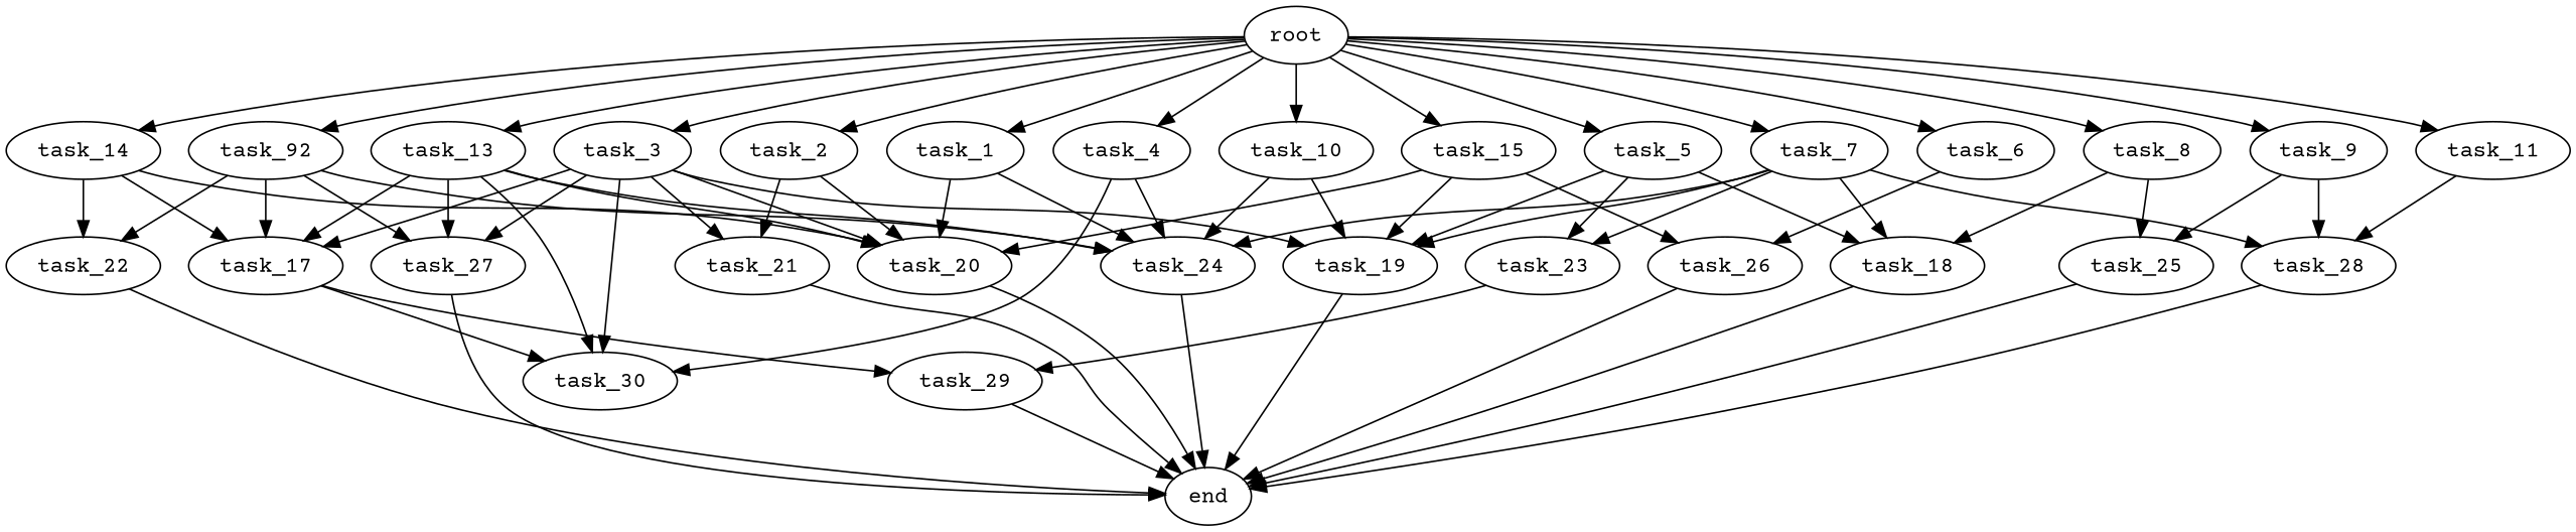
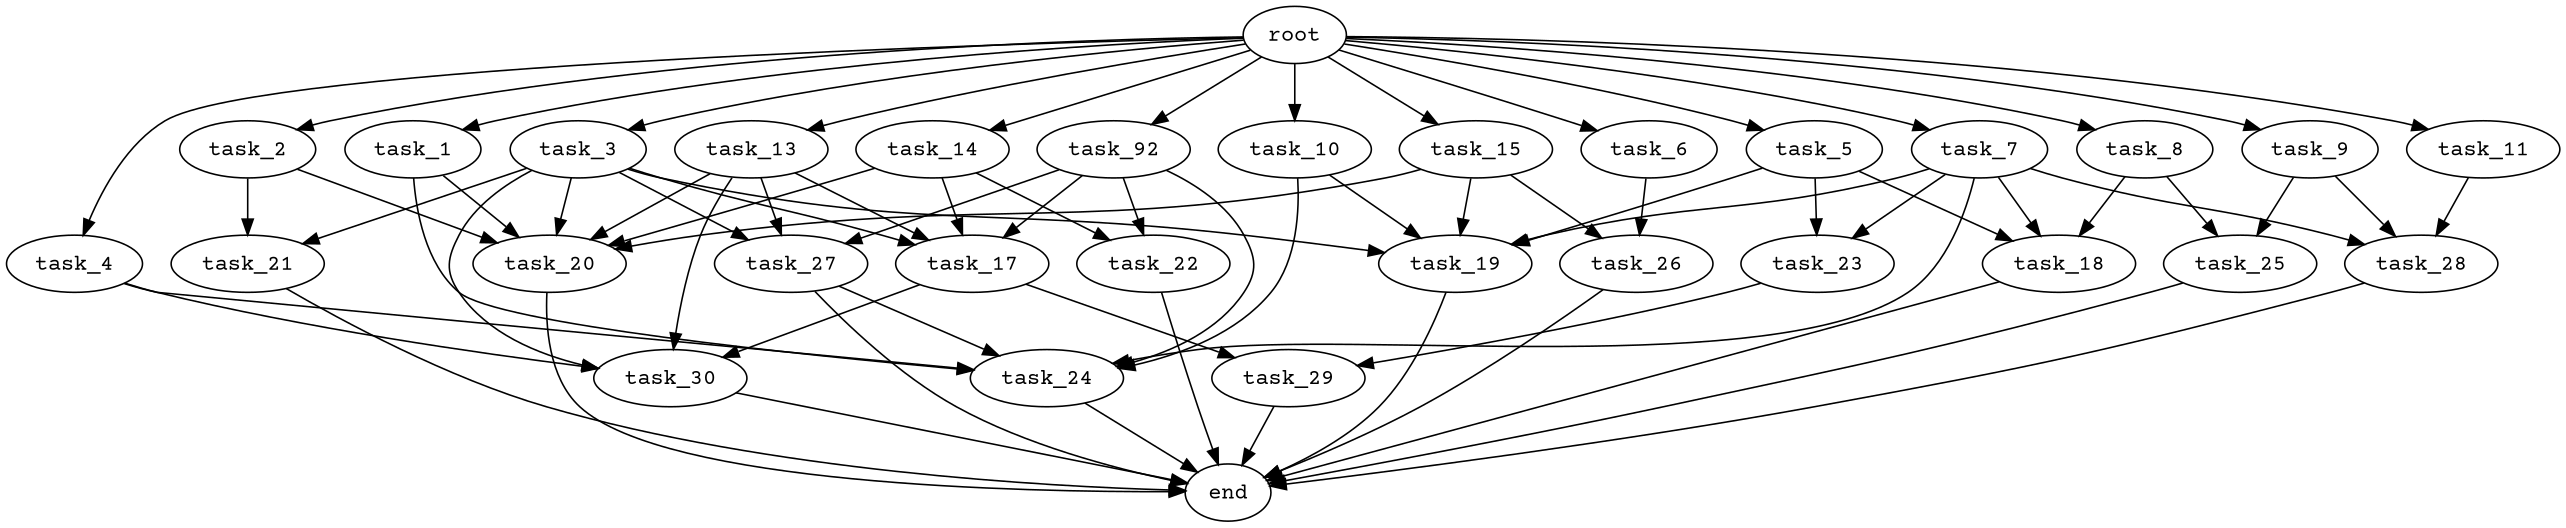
  digraph {
    fontname="Courier Prime"
    node [fontname="Courier Prime"]
    edge [fontname="Courier Prime"]
    root
    task_1
    task_2
    task_3
    task_4
    task_5
    task_6
    task_7
    task_8
    task_9
    task_10
    task_11
    n13 [label=task_92]
    task_13
    task_14
    task_15
    task_20
    task_24
    task_21
    task_17
    task_19
    task_27
    task_30
    task_18
    task_23
    task_26
    task_28
    task_25
    task_22
    end
    task_29
    root -> task_1
    root -> task_2
    root -> task_3
    root -> task_4
    root -> task_5
    root -> task_6
    root -> task_7
    root -> task_8
    root -> task_9
    root -> task_10
    root -> task_11
    root -> n13
    root -> task_13
    root -> task_14
    root -> task_15
    task_1 -> task_20
    task_1 -> task_24
    task_2 -> task_20
    task_2 -> task_21
    task_3 -> task_20
    task_3 -> task_21
    task_3 -> task_17
    task_3 -> task_19
    task_3 -> task_27
    task_3 -> task_30
    task_4 -> task_24
    task_4 -> task_30
    task_5 -> task_19
    task_5 -> task_18
    task_5 -> task_23
    task_6 -> task_26
    task_7 -> task_24
    task_7 -> task_19
    task_7 -> task_18
    task_7 -> task_23
    task_7 -> task_28
    task_8 -> task_18
    task_8 -> task_25
    task_9 -> task_28
    task_9 -> task_25
    task_10 -> task_24
    task_10 -> task_19
    task_11 -> task_28
    n13 -> task_24
    n13 -> task_17
    n13 -> task_27
    n13 -> task_22
    task_13 -> task_20
-   task_13 -> task_24
+   task_27 -> task_24
    task_13 -> task_17
    task_13 -> task_27
    task_13 -> task_30
    task_14 -> task_20
    task_14 -> task_17
    task_14 -> task_22
    task_15 -> task_20
    task_15 -> task_19
    task_15 -> task_26
    task_20 -> end
    task_24 -> end
    task_21 -> end
    task_17 -> task_30
    task_17 -> task_29
    task_19 -> end
    task_27 -> end
+   task_30 -> end
    task_18 -> end
    task_23 -> task_29
    task_26 -> end
    task_28 -> end
    task_25 -> end
    task_22 -> end
    task_29 -> end
  }
